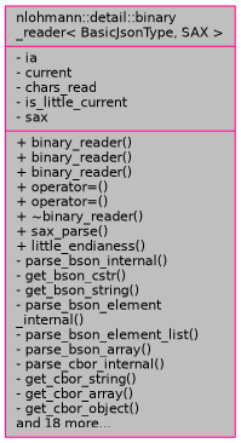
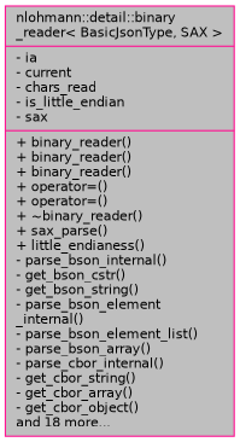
  digraph {
-   n1 [color=deeppink fillcolor=grey75 fontcolor=black fontname=Helvetica fontsize=10 height=0.2 label="{nlohmann::detail::binary\l_reader\< BasicJsonType, SAX \>\n|- ia\l- current\l- chars_read\l- is_little_current\l- sax\l|+ binary_reader()\l+ binary_reader()\l+ binary_reader()\l+ operator=()\l+ operator=()\l+ ~binary_reader()\l+ sax_parse()\l+ little_endianess()\l- parse_bson_internal()\l- get_bson_cstr()\l- get_bson_string()\l- parse_bson_element\l_internal()\l- parse_bson_element_list()\l- parse_bson_array()\l- parse_cbor_internal()\l- get_cbor_string()\l- get_cbor_array()\l- get_cbor_object()\land 18 more...\l}" shape=record style=filled width=0.4]
+   n1 [color=deeppink fillcolor=grey75 fontcolor=black fontname=Helvetica fontsize=10 height=0.2 label="{nlohmann::detail::binary\l_reader\< BasicJsonType, SAX \>\n|- ia\l- current\l- chars_read\l- is_little_endian\l- sax\l|+ binary_reader()\l+ binary_reader()\l+ binary_reader()\l+ operator=()\l+ operator=()\l+ ~binary_reader()\l+ sax_parse()\l+ little_endianess()\l- parse_bson_internal()\l- get_bson_cstr()\l- get_bson_string()\l- parse_bson_element\l_internal()\l- parse_bson_element_list()\l- parse_bson_array()\l- parse_cbor_internal()\l- get_cbor_string()\l- get_cbor_array()\l- get_cbor_object()\land 18 more...\l}" shape=record style=filled width=0.4]
  }
